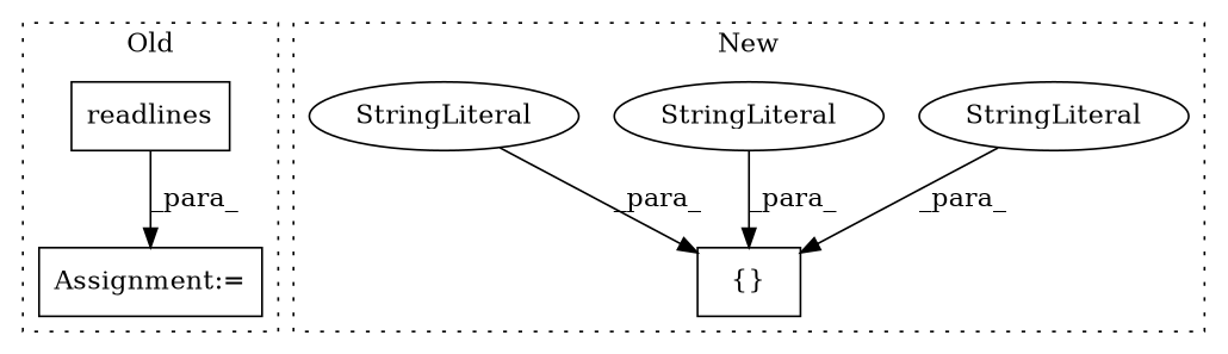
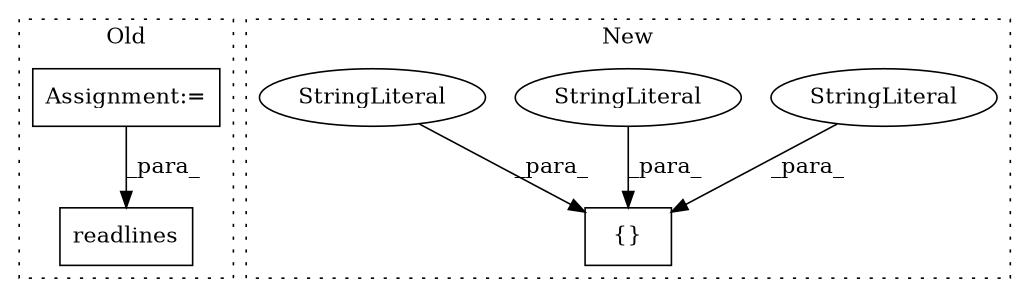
  digraph {
    node [a=45 l=11 shape=box]
    n1 [a=32 label=readlines s=429]
    n2 [a=7 l=76 label="Assignment:=" s=388]
    n3 [a=4 l="1,1" label="{}" s="630,706"]
    n4 [l=14 label=StringLiteral s=684 shape=ellipse]
    n5 [label=StringLiteral s=631 shape=ellipse]
    n6 [l=12 label=StringLiteral s=671 shape=ellipse]
    subgraph cluster_1 {
      label=Old
      style=dotted
      n1
      n2
    }
    subgraph cluster_2 {
      label=New
      style=dotted
      n3
      n4
      n5
      n6
    }
-   n1 -> n2 [label=_para_]
+   n2 -> n1 [label=_para_]
    n4 -> n3 [label=_para_]
    n5 -> n3 [label=_para_]
    n6 -> n3 [label=_para_]
  }
